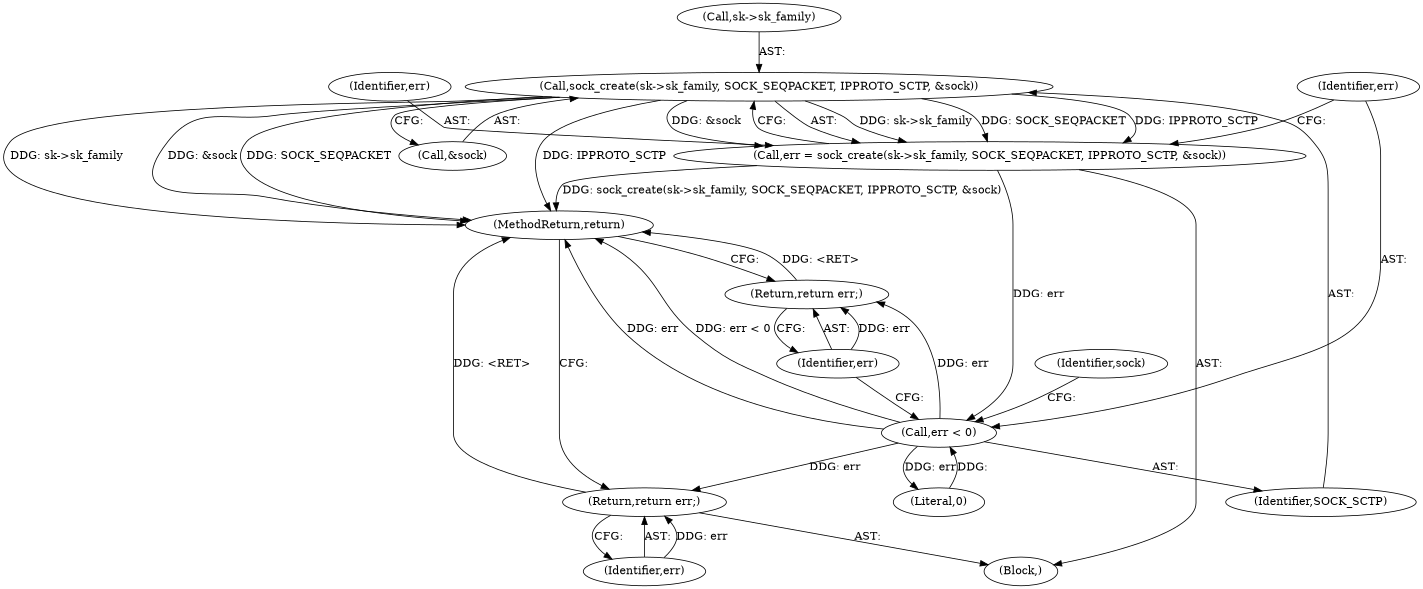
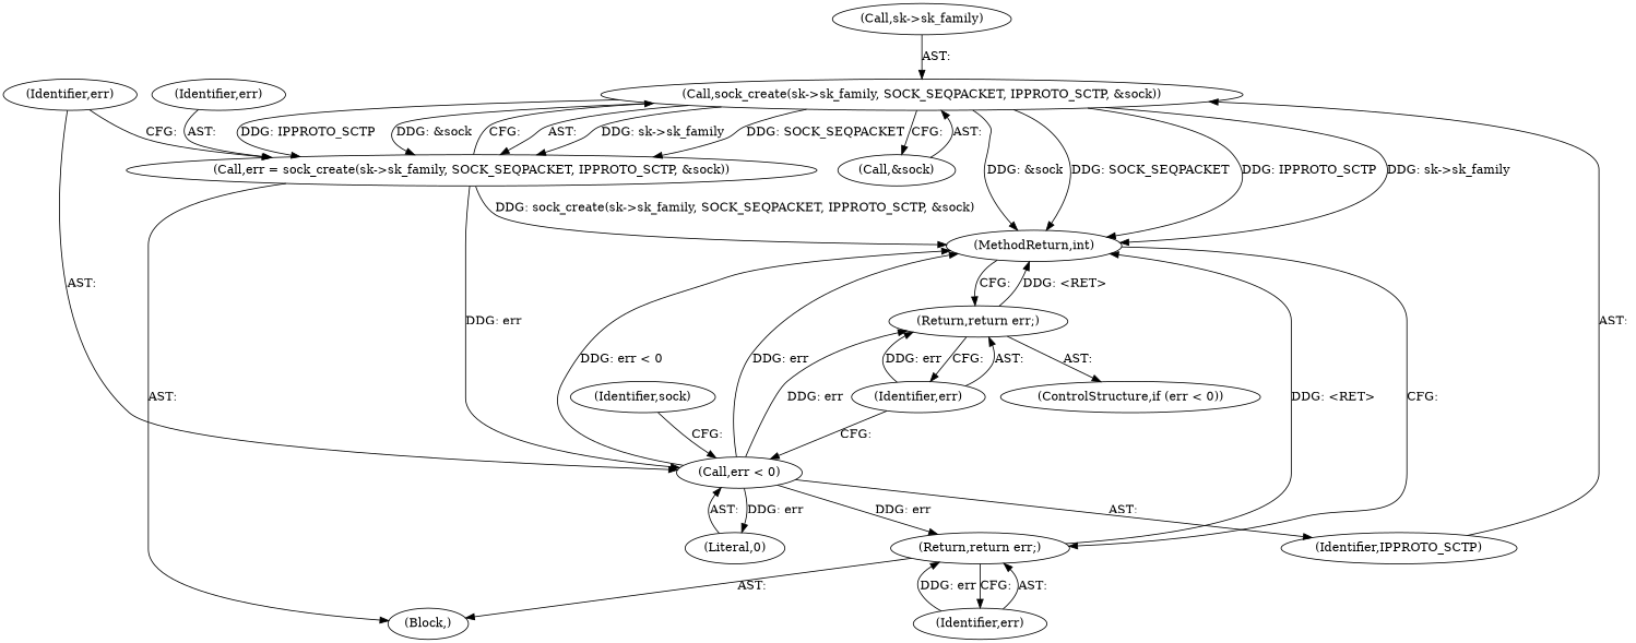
  digraph {
    n1 [label="(Call,sock_create(sk->sk_family, SOCK_SEQPACKET, IPPROTO_SCTP, &sock))"]
    n2 [label="(Call,err = sock_create(sk->sk_family, SOCK_SEQPACKET, IPPROTO_SCTP, &sock))"]
    n3 [label="(Call,&sock)"]
-   n4 [label="(MethodReturn,return)"]
+   n4 [label="(MethodReturn,int)"]
    n5 [label="(Call,err < 0)"]
    n6 [label="(Block,)"]
    n7 [label="(Return,return err;)"]
    n8 [label="(Return,return err;)"]
    n9 [label="(Literal,0)"]
-   n10 [label="(Identifier,SOCK_SCTP)"]
+   n10 [label="(Identifier,IPPROTO_SCTP)"]
+   n11 [label="(ControlStructure,if (err < 0))"]
    n12 [label="(Identifier,err)"]
    n13 [label="(Identifier,err)"]
    n14 [label="(Identifier,err)"]
    n15 [label="(Call,sk->sk_family)"]
    n16 [label="(Identifier,sock)"]
    n17 [label="(Identifier,err)"]
    n1 -> n2 [label="AST: "]
    n1 -> n2 [label="DDG: sk->sk_family"]
    n1 -> n2 [label="DDG: SOCK_SEQPACKET"]
    n1 -> n2 [label="DDG: IPPROTO_SCTP"]
    n1 -> n2 [label="DDG: &sock"]
    n1 -> n3 [label="CFG: "]
    n1 -> n4 [label="DDG: SOCK_SEQPACKET"]
    n1 -> n4 [label="DDG: IPPROTO_SCTP"]
    n1 -> n4 [label="DDG: sk->sk_family"]
    n1 -> n4 [label="DDG: &sock"]
    n2 -> n1 [label="CFG: "]
    n2 -> n4 [label="DDG: sock_create(sk->sk_family, SOCK_SEQPACKET, IPPROTO_SCTP, &sock)"]
    n2 -> n5 [label="DDG: err"]
    n2 -> n6 [label="AST: "]
    n3 -> n1 [label="AST: "]
    n4 -> n7 [label="CFG: "]
    n4 -> n8 [label="CFG: "]
    n5 -> n4 [label="DDG: err < 0"]
    n5 -> n4 [label="DDG: err"]
    n5 -> n7 [label="DDG: err"]
    n5 -> n8 [label="DDG: err"]
    n5 -> n9 [label="DDG: err"]
    n5 -> n10 [label="AST: "]
    n7 -> n4 [label="DDG: <RET>"]
+   n7 -> n11 [label="AST: "]
    n7 -> n12 [label="CFG: "]
    n8 -> n4 [label="DDG: <RET>"]
    n8 -> n6 [label="AST: "]
    n8 -> n13 [label="CFG: "]
-   n9 -> n5 [label="DDG: "]
+   n9 -> n5 [label="AST: "]
    n10 -> n1 [label="AST: "]
    n12 -> n5 [label="CFG: "]
    n12 -> n7 [label="AST: "]
    n12 -> n7 [label="DDG: err"]
    n13 -> n8 [label="AST: "]
    n13 -> n8 [label="DDG: err"]
    n14 -> n2 [label="CFG: "]
    n14 -> n5 [label="AST: "]
    n15 -> n1 [label="AST: "]
    n16 -> n5 [label="CFG: "]
    n17 -> n2 [label="AST: "]
  }
